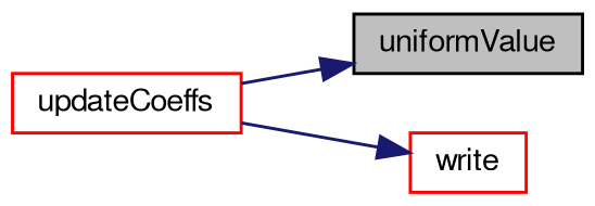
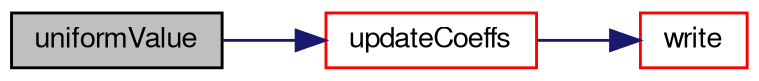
  digraph {
    rankdir=LR
    node [color=red fontname=FreeSans fontsize=10 shape=record]
    edge [color=midnightblue fontname=FreeSans fontsize=10 labelfontname=FreeSans labelfontsize=10 style=solid]
    n1 [color=black fillcolor=grey75 fontcolor=black height=0.2 label=uniformValue style=filled width=0.4]
    n2 [height=0.2 label=updateCoeffs width=0.4]
    n3 [height=0.2 label=write width=0.4]
-   n2 -> n1
+   n1 -> n2
    n2 -> n3
  }
